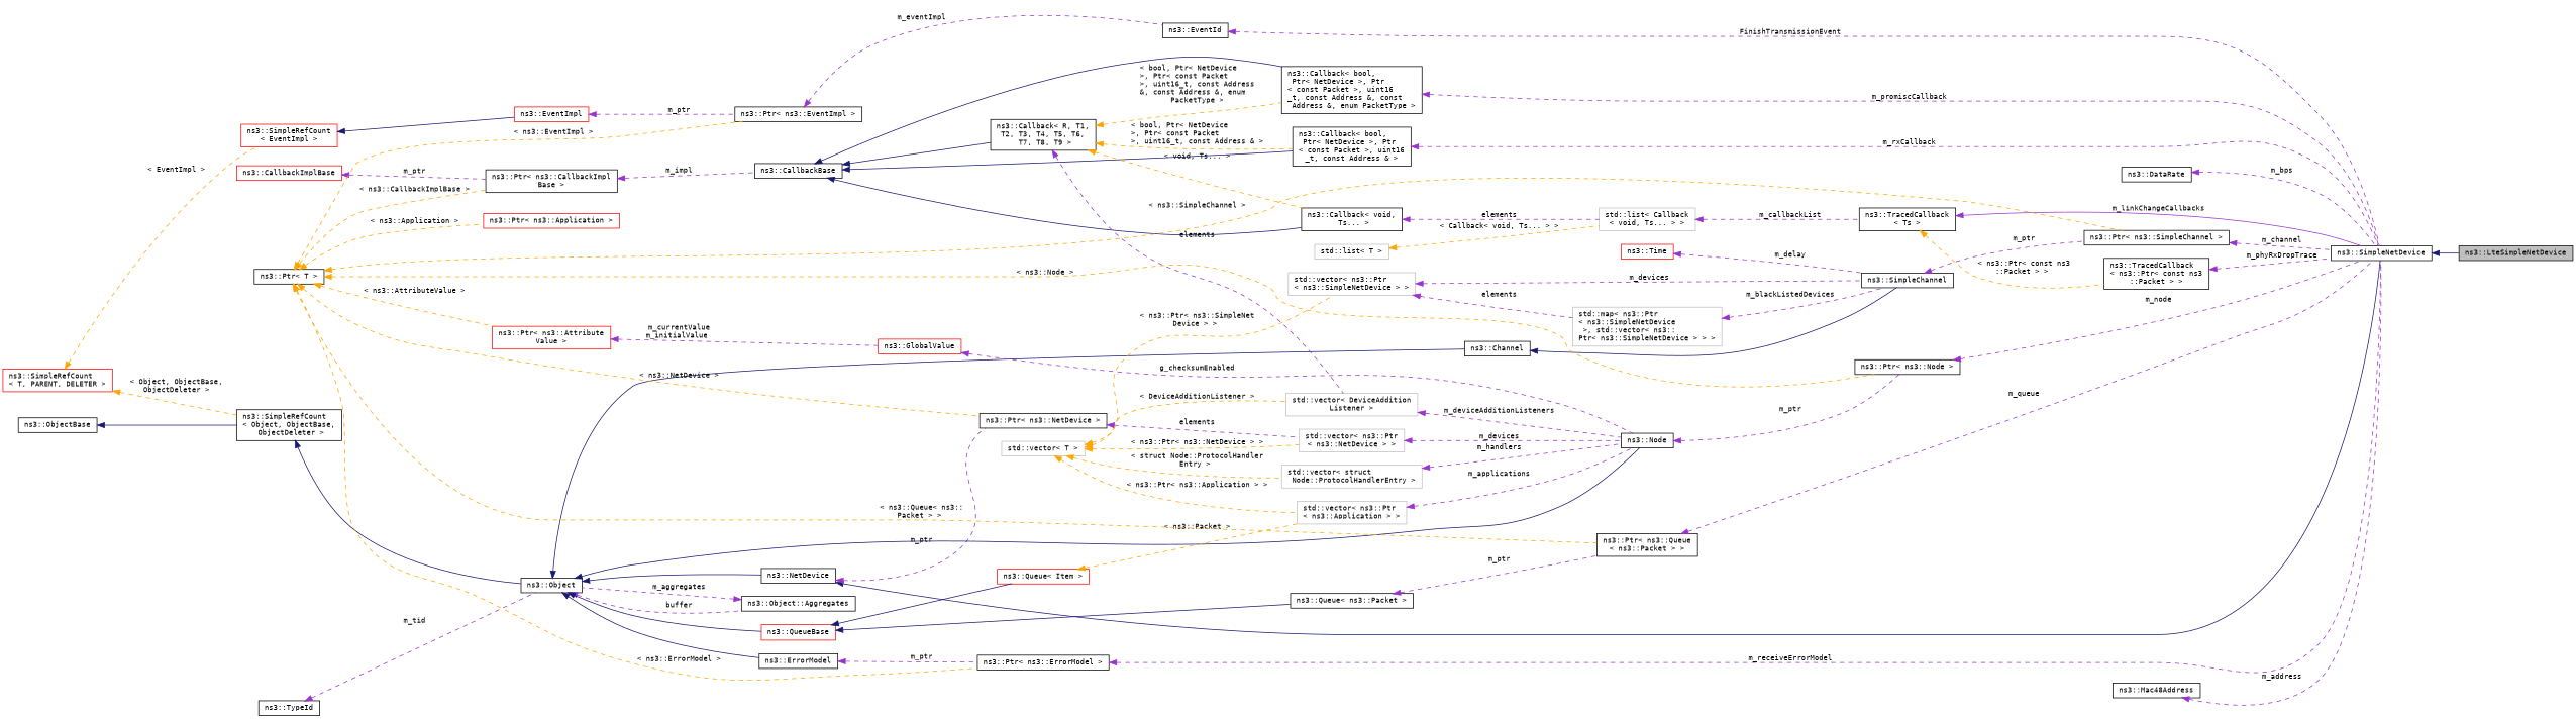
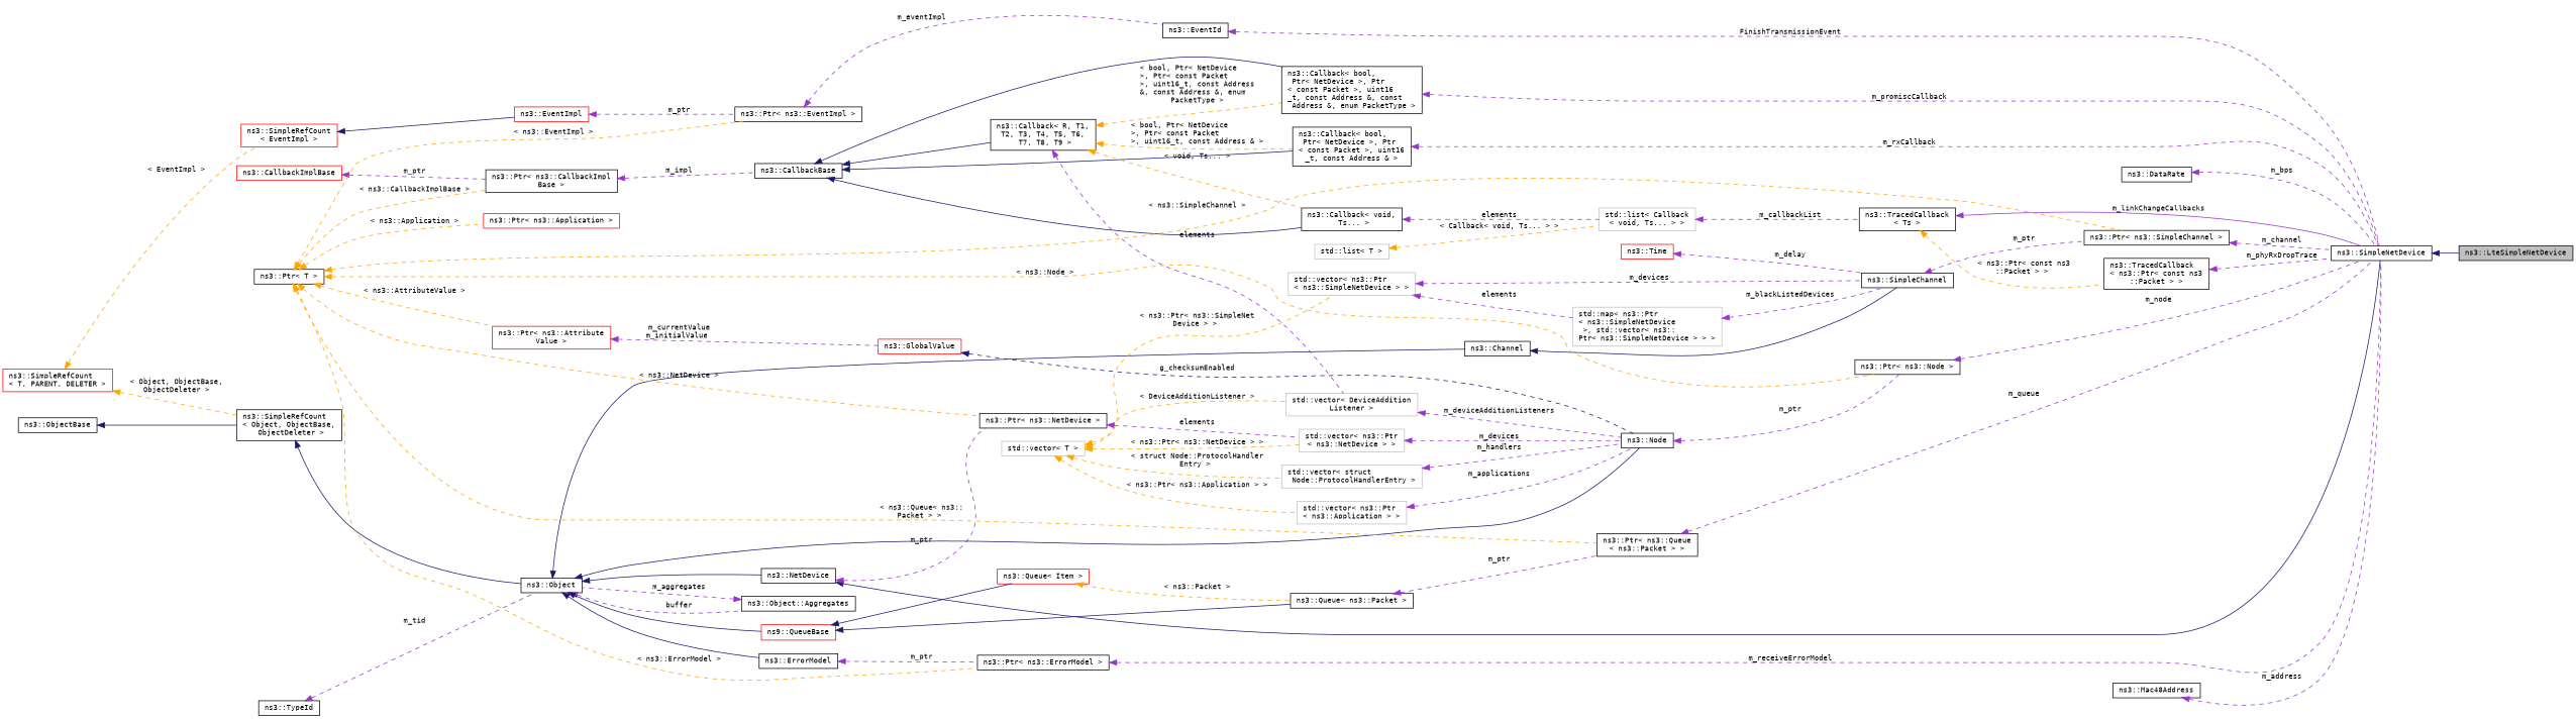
  digraph {
    fontname="DejaVu Sans Mono"
    rankdir=LR
    node [color=black fillcolor=white fontname="DejaVu Sans Mono" fontsize=10 shape=record style=filled]
    edge [color=darkorchid3 dir=back fontname="DejaVu Sans Mono" fontsize=10 labelfontname=Helvetica labelfontsize=10 style=dashed]
    n1 [fillcolor=grey75 fontcolor=black height=0.2 label="ns3::LteSimpleNetDevice" width=0.4]
    n2 [height=0.2 label="ns3::SimpleNetDevice" width=0.4]
    n3 [height=0.2 label="ns3::NetDevice" width=0.4]
    n4 [height=0.2 label="ns3::Ptr\< ns3::NetDevice \>" width=0.4]
    n5 [color=grey75 height=0.2 label="std::vector\< ns3::Ptr\l\< ns3::NetDevice \> \>" width=0.4]
    n6 [height=0.2 label="ns3::Object" width=0.4]
    n7 [height=0.2 label="ns3::Object::Aggregates" width=0.4]
    n8 [height=0.2 label="ns3::Node" width=0.4]
-   n9 [color=red height=0.2 label="ns3::QueueBase" width=0.4]
+   n9 [color=red height=0.2 label="ns9::QueueBase" width=0.4]
    n10 [height=0.2 label="ns3::Channel" width=0.4]
    n11 [height=0.2 label="ns3::ErrorModel" width=0.4]
    n12 [height=0.2 label="ns3::Ptr\< ns3::Node \>" width=0.4]
    n13 [height=0.2 label="ns3::Queue\< ns3::Packet \>" width=0.4]
    n14 [color=red height=0.2 label="ns3::Queue\< Item \>" width=0.4]
    n15 [height=0.2 label="ns3::SimpleChannel" width=0.4]
    n16 [height=0.2 label="ns3::Ptr\< ns3::ErrorModel \>" width=0.4]
    n17 [height=0.2 label="ns3::SimpleRefCount\l\< Object, ObjectBase,\l ObjectDeleter \>" width=0.4]
    n18 [height=0.2 label="ns3::ObjectBase" width=0.4]
    n19 [color=red height=0.2 label="ns3::SimpleRefCount\l\< T, PARENT, DELETER \>" width=0.4]
    n20 [color=red height=0.2 label="ns3::SimpleRefCount\l\< EventImpl \>" width=0.4]
    n21 [color=red height=0.2 label="ns3::EventImpl" width=0.4]
    n22 [height=0.2 label="ns3::TypeId" width=0.4]
    n23 [height=0.2 label="ns3::DataRate" width=0.4]
    n24 [height=0.2 label="ns3::TracedCallback\l\< ns3::Ptr\< const ns3\l::Packet \> \>" width=0.4]
    n25 [height=0.2 label="ns3::TracedCallback\l\< Ts \>" width=0.4]
    n26 [color=grey75 height=0.2 label="std::list\< Callback\l\< void, Ts... \> \>" width=0.4]
    n27 [height=0.2 label="ns3::Callback\< void,\l Ts... \>" width=0.4]
    n28 [height=0.2 label="ns3::CallbackBase" width=0.4]
    n29 [height=0.2 label="ns3::Callback\< R, T1,\l T2, T3, T4, T5, T6,\l T7, T8, T9 \>" width=0.4]
    n30 [height=0.2 label="ns3::Callback\< bool,\l Ptr\< NetDevice \>, Ptr\l\< const Packet \>, uint16\l_t, const Address &, const\l Address &, enum PacketType \>" width=0.4]
    n31 [height=0.2 label="ns3::Callback\< bool,\l Ptr\< NetDevice \>, Ptr\l\< const Packet \>, uint16\l_t, const Address & \>" width=0.4]
    n32 [color=grey75 height=0.2 label="std::vector\< DeviceAddition\lListener \>" width=0.4]
    n33 [height=0.2 label="ns3::Ptr\< ns3::CallbackImpl\lBase \>" width=0.4]
    n34 [color=red height=0.2 label="ns3::CallbackImplBase" width=0.4]
    n35 [height=0.2 label="ns3::Ptr\< T \>" width=0.4]
    n36 [height=0.2 label="ns3::Ptr\< ns3::EventImpl \>" width=0.4]
    n37 [color=red height=0.2 label="ns3::Ptr\< ns3::Application \>" width=0.4]
    n38 [color=red height=0.2 label="ns3::Ptr\< ns3::Attribute\lValue \>" width=0.4]
    n39 [height=0.2 label="ns3::Ptr\< ns3::Queue\l\< ns3::Packet \> \>" width=0.4]
    n40 [height=0.2 label="ns3::Ptr\< ns3::SimpleChannel \>" width=0.4]
    n41 [height=0.2 label="ns3::EventId" width=0.4]
    n42 [color=red height=0.2 label="ns3::GlobalValue" width=0.4]
    n43 [color=grey75 height=0.2 label="std::list\< T \>" width=0.4]
    n44 [height=0.2 label="ns3::Mac48Address" width=0.4]
    n45 [color=grey75 height=0.2 label="std::vector\< ns3::Ptr\l\< ns3::Application \> \>" width=0.4]
    n46 [color=grey75 height=0.2 label="std::vector\< T \>" width=0.4]
    n47 [color=grey75 height=0.2 label="std::vector\< struct\l Node::ProtocolHandlerEntry \>" width=0.4]
    n48 [color=grey75 height=0.2 label="std::vector\< ns3::Ptr\l\< ns3::SimpleNetDevice \> \>" width=0.4]
    n49 [color=grey75 height=0.2 label="std::map\< ns3::Ptr\l\< ns3::SimpleNetDevice\l \>, std::vector\< ns3::\lPtr\< ns3::SimpleNetDevice \> \> \>" width=0.4]
    n50 [color=red height=0.2 label="ns3::Time" width=0.4]
    n2 -> n1 [color=midnightblue style=solid]
    n3 -> n2 [color=midnightblue style=solid]
    n3 -> n4 [label=" m_ptr"]
    n4 -> n5 [label=" elements"]
    n5 -> n8 [label=" m_devices"]
    n6 -> n3 [color=midnightblue style=solid]
    n6 -> n7 [label=" buffer"]
    n6 -> n8 [color=midnightblue style=solid]
    n6 -> n9 [color=midnightblue style=solid]
    n6 -> n10 [color=midnightblue style=solid]
    n6 -> n11 [color=midnightblue style=solid]
    n7 -> n6 [label=" m_aggregates"]
    n8 -> n12 [label=" m_ptr"]
    n9 -> n13 [color=midnightblue style=solid]
    n9 -> n14 [color=midnightblue style=solid]
    n10 -> n15 [color=midnightblue style=solid]
    n11 -> n16 [label=" m_ptr"]
    n12 -> n2 [label=" m_node"]
    n13 -> n39 [label=" m_ptr"]
-   n14 -> n45 [color=orange label=" \< ns3::Packet \>"]
+   n14 -> n13 [color=orange label=" \< ns3::Packet \>"]
    n15 -> n40 [label=" m_ptr"]
    n16 -> n2 [label=" m_receiveErrorModel"]
    n17 -> n6 [color=midnightblue style=solid]
    n18 -> n17 [color=midnightblue style=solid]
    n19 -> n17 [color=orange label=" \< Object, ObjectBase,\l ObjectDeleter \>"]
    n19 -> n20 [color=orange label=" \< EventImpl \>"]
    n20 -> n21 [color=midnightblue style=solid]
    n21 -> n36 [label=" m_ptr"]
    n22 -> n6 [label=" m_tid"]
    n23 -> n2 [label=" m_bps"]
    n24 -> n2 [label=" m_phyRxDropTrace"]
    n25 -> n2 [label=" m_linkChangeCallbacks" style=solid]
    n25 -> n24 [color=orange label=" \< ns3::Ptr\< const ns3\l::Packet \> \>"]
    n26 -> n25 [label=" m_callbackList"]
    n27 -> n26 [label=" elements"]
    n28 -> n27 [color=midnightblue style=solid]
    n28 -> n29 [color=midnightblue style=solid]
    n28 -> n30 [color=midnightblue style=solid]
    n28 -> n31 [color=midnightblue style=solid]
    n29 -> n27 [color=orange label=" \< void, Ts... \>"]
    n29 -> n30 [color=orange label=" \< bool, Ptr\< NetDevice\l \>, Ptr\< const Packet\l \>, uint16_t, const Address\l &, const Address &, enum\l PacketType \>"]
    n29 -> n31 [color=orange label=" \< bool, Ptr\< NetDevice\l \>, Ptr\< const Packet\l \>, uint16_t, const Address & \>"]
    n29 -> n32 [label=" elements"]
    n30 -> n2 [label=" m_promiscCallback"]
    n31 -> n2 [label=" m_rxCallback"]
    n32 -> n8 [label=" m_deviceAdditionListeners"]
    n33 -> n28 [label=" m_impl"]
    n34 -> n33 [label=" m_ptr"]
    n35 -> n4 [color=orange label=" \< ns3::NetDevice \>"]
    n35 -> n12 [color=orange label=" \< ns3::Node \>"]
    n35 -> n16 [color=orange label=" \< ns3::ErrorModel \>"]
    n35 -> n33 [color=orange label=" \< ns3::CallbackImplBase \>"]
    n35 -> n36 [color=orange label=" \< ns3::EventImpl \>"]
    n35 -> n37 [color=orange label=" \< ns3::Application \>"]
    n35 -> n38 [color=orange label=" \< ns3::AttributeValue \>"]
    n35 -> n39 [color=orange label=" \< ns3::Queue\< ns3::\lPacket \> \>"]
    n35 -> n40 [color=orange label=" \< ns3::SimpleChannel \>"]
    n36 -> n41 [label=" m_eventImpl"]
    n38 -> n42 [label=" m_currentValue\nm_initialValue"]
    n39 -> n2 [label=" m_queue"]
    n40 -> n2 [label=" m_channel"]
    n41 -> n2 [label=" FinishTransmissionEvent"]
-   n42 -> n8 [label=" g_checksumEnabled"]
+   n42 -> n8 [color=midnightblue label=" g_checksumEnabled"]
    n43 -> n26 [color=orange label=" \< Callback\< void, Ts... \> \>"]
    n44 -> n2 [label=" m_address"]
    n45 -> n8 [label=" m_applications"]
    n46 -> n5 [color=orange label=" \< ns3::Ptr\< ns3::NetDevice \> \>"]
    n46 -> n32 [color=orange label=" \< DeviceAdditionListener \>"]
    n46 -> n45 [color=orange label=" \< ns3::Ptr\< ns3::Application \> \>"]
    n46 -> n47 [color=orange label=" \< struct Node::ProtocolHandler\lEntry \>"]
    n46 -> n48 [color=orange label=" \< ns3::Ptr\< ns3::SimpleNet\lDevice \> \>"]
    n47 -> n8 [label=" m_handlers"]
    n48 -> n15 [label=" m_devices"]
    n48 -> n49 [label=" elements"]
    n49 -> n15 [label=" m_blackListedDevices"]
    n50 -> n15 [label=" m_delay"]
  }
